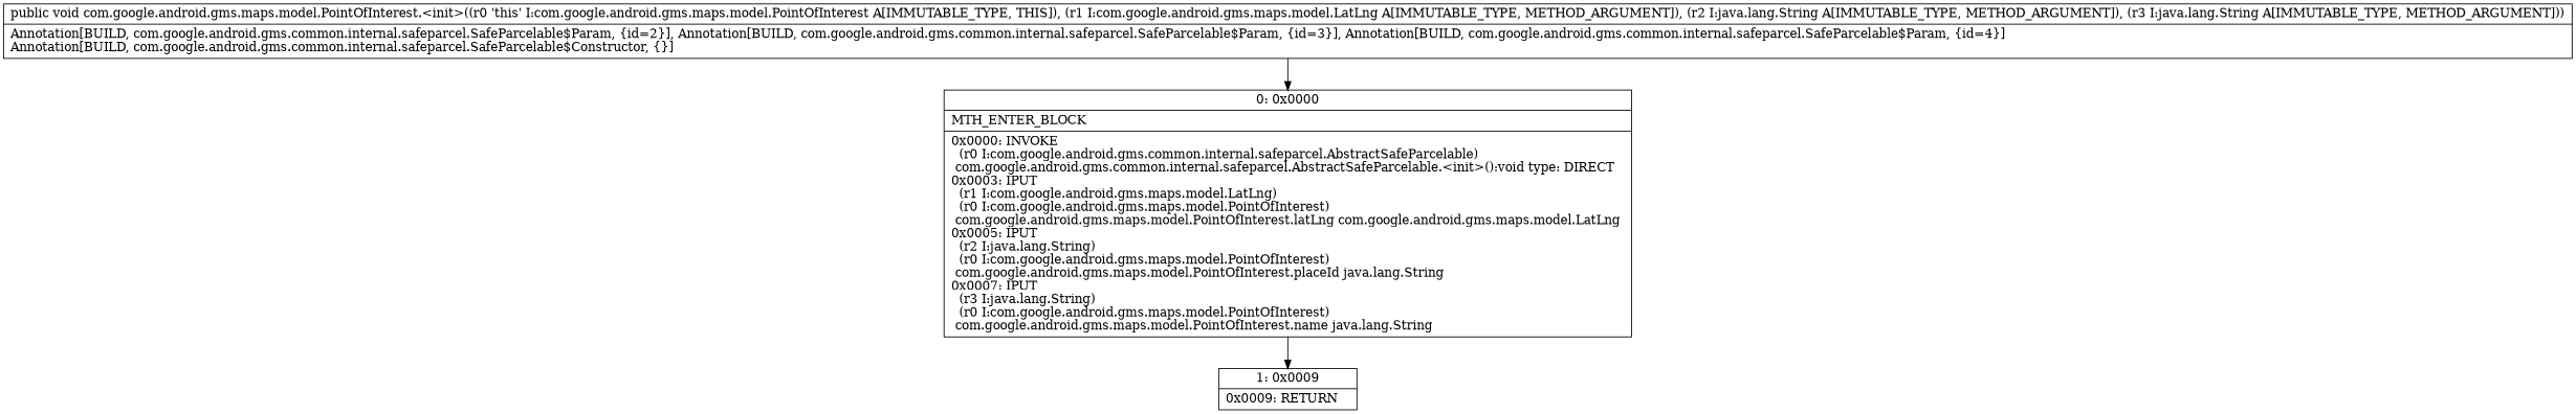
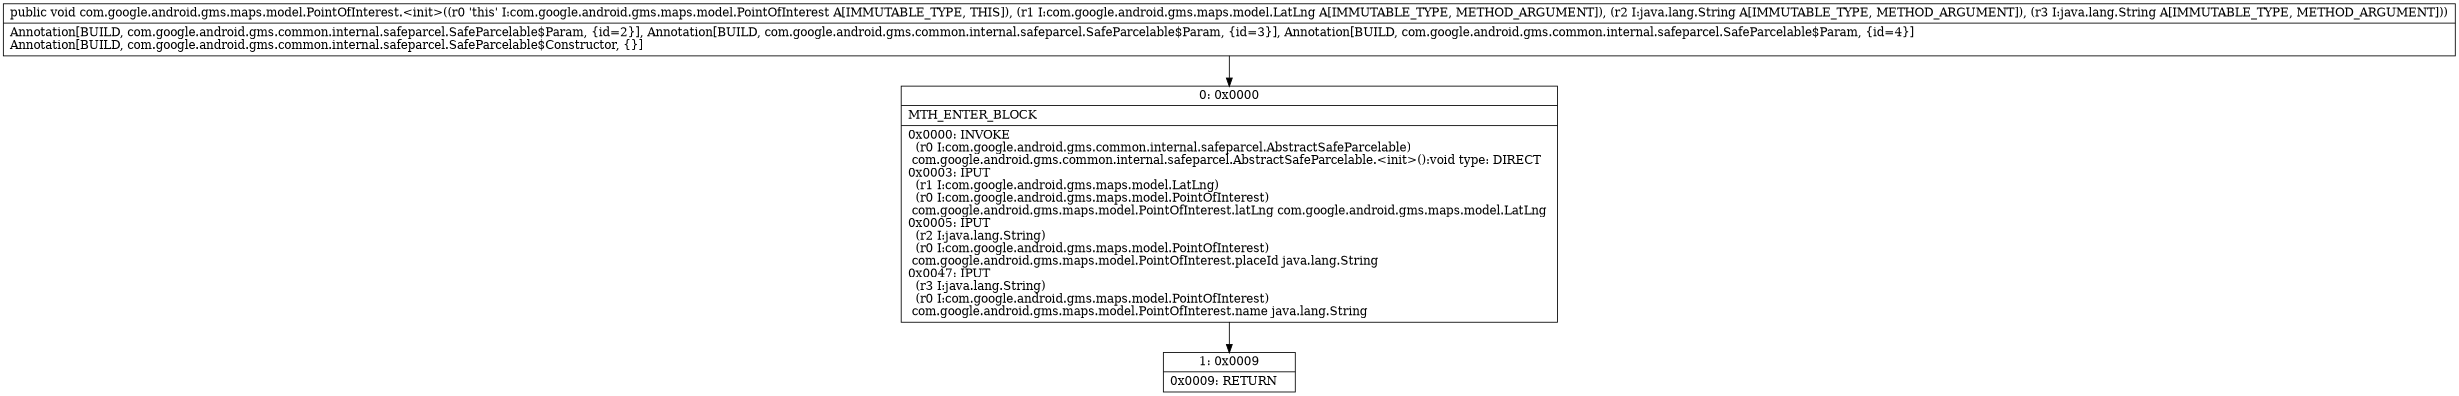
  digraph {
    node [shape=record]
-   n1 [label="{0\:\ 0x0000|MTH_ENTER_BLOCK\l|0x0000: INVOKE  \l  (r0 I:com.google.android.gms.common.internal.safeparcel.AbstractSafeParcelable)\l com.google.android.gms.common.internal.safeparcel.AbstractSafeParcelable.\<init\>():void type: DIRECT \l0x0003: IPUT  \l  (r1 I:com.google.android.gms.maps.model.LatLng)\l  (r0 I:com.google.android.gms.maps.model.PointOfInterest)\l com.google.android.gms.maps.model.PointOfInterest.latLng com.google.android.gms.maps.model.LatLng \l0x0005: IPUT  \l  (r2 I:java.lang.String)\l  (r0 I:com.google.android.gms.maps.model.PointOfInterest)\l com.google.android.gms.maps.model.PointOfInterest.placeId java.lang.String \l0x0007: IPUT  \l  (r3 I:java.lang.String)\l  (r0 I:com.google.android.gms.maps.model.PointOfInterest)\l com.google.android.gms.maps.model.PointOfInterest.name java.lang.String \l}"]
+   n1 [label="{0\:\ 0x0000|MTH_ENTER_BLOCK\l|0x0000: INVOKE  \l  (r0 I:com.google.android.gms.common.internal.safeparcel.AbstractSafeParcelable)\l com.google.android.gms.common.internal.safeparcel.AbstractSafeParcelable.\<init\>():void type: DIRECT \l0x0003: IPUT  \l  (r1 I:com.google.android.gms.maps.model.LatLng)\l  (r0 I:com.google.android.gms.maps.model.PointOfInterest)\l com.google.android.gms.maps.model.PointOfInterest.latLng com.google.android.gms.maps.model.LatLng \l0x0005: IPUT  \l  (r2 I:java.lang.String)\l  (r0 I:com.google.android.gms.maps.model.PointOfInterest)\l com.google.android.gms.maps.model.PointOfInterest.placeId java.lang.String \l0x0047: IPUT  \l  (r3 I:java.lang.String)\l  (r0 I:com.google.android.gms.maps.model.PointOfInterest)\l com.google.android.gms.maps.model.PointOfInterest.name java.lang.String \l}"]
    n2 [label="{1\:\ 0x0009|0x0009: RETURN   \l}"]
    n3 [label="{public void com.google.android.gms.maps.model.PointOfInterest.\<init\>((r0 'this' I:com.google.android.gms.maps.model.PointOfInterest A[IMMUTABLE_TYPE, THIS]), (r1 I:com.google.android.gms.maps.model.LatLng A[IMMUTABLE_TYPE, METHOD_ARGUMENT]), (r2 I:java.lang.String A[IMMUTABLE_TYPE, METHOD_ARGUMENT]), (r3 I:java.lang.String A[IMMUTABLE_TYPE, METHOD_ARGUMENT]))  | Annotation[BUILD, com.google.android.gms.common.internal.safeparcel.SafeParcelable$Param, \{id=2\}], Annotation[BUILD, com.google.android.gms.common.internal.safeparcel.SafeParcelable$Param, \{id=3\}], Annotation[BUILD, com.google.android.gms.common.internal.safeparcel.SafeParcelable$Param, \{id=4\}]\lAnnotation[BUILD, com.google.android.gms.common.internal.safeparcel.SafeParcelable$Constructor, \{\}]\l}"]
    n1 -> n2
    n3 -> n1
  }
